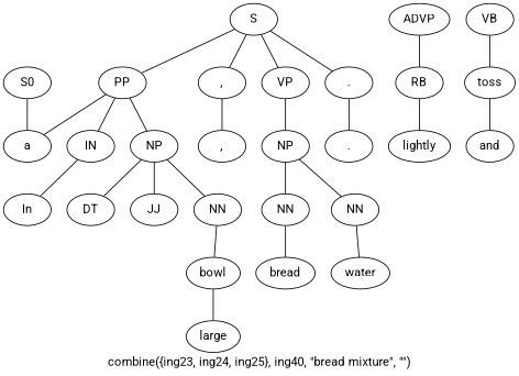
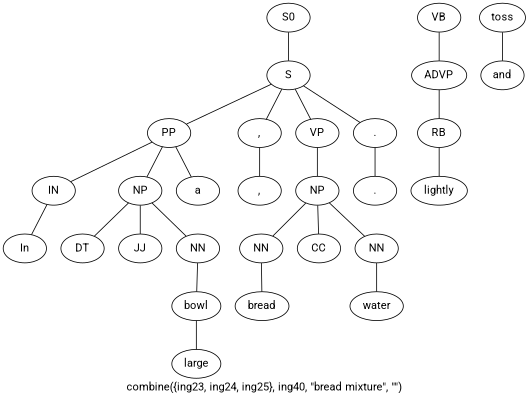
  graph {
    fontname=Roboto
    label="combine({ing23, ing24, ing25}, ing40, \"bread mixture\", \"\")"
    node [fontname=Roboto]
    edge [fontname=Roboto]
    n1 [label=S0]
    n2 [label=S]
    n3 [label=PP]
    n4 [label=","]
    n5 [label=VP]
    n6 [label="."]
    n7 [label=IN]
    n8 [label=NP]
    n9 [label=a]
    n10 [label=","]
    n11 [label=ADVP]
    n12 [label=RB]
    n13 [label=NP]
    n14 [label="."]
    n15 [label=In]
    n16 [label=DT]
    n17 [label=JJ]
    n18 [label=NN]
    n19 [label=bowl]
    n20 [label=large]
    n21 [label=lightly]
    n22 [label=VB]
    n23 [label=toss]
    n24 [label=NN]
+   n25 [label=CC]
    n26 [label=NN]
    n27 [label=and]
    n28 [label=bread]
    n29 [label=water]
-   n1 -- n9
+   n1 -- n2
    n2 -- n3
    n2 -- n4
    n2 -- n5
    n2 -- n6
    n3 -- n7
    n3 -- n8
    n3 -- n9
    n4 -- n10
    n5 -- n13
    n6 -- n14
    n7 -- n15
    n8 -- n16
    n8 -- n17
    n8 -- n18
    n11 -- n12
    n12 -- n21
    n13 -- n24
+   n13 -- n25
    n13 -- n26
    n18 -- n19
    n19 -- n20
-   n22 -- n23
+   n22 -- n11
    n23 -- n27
    n24 -- n28
    n26 -- n29
  }
